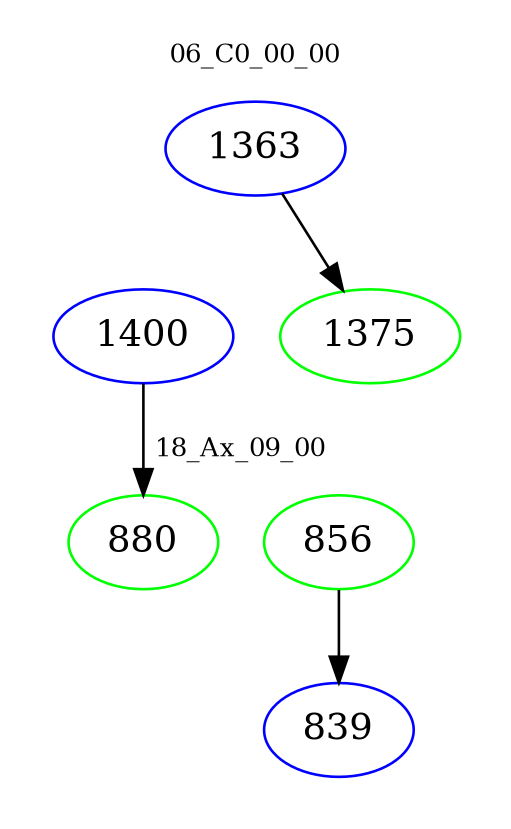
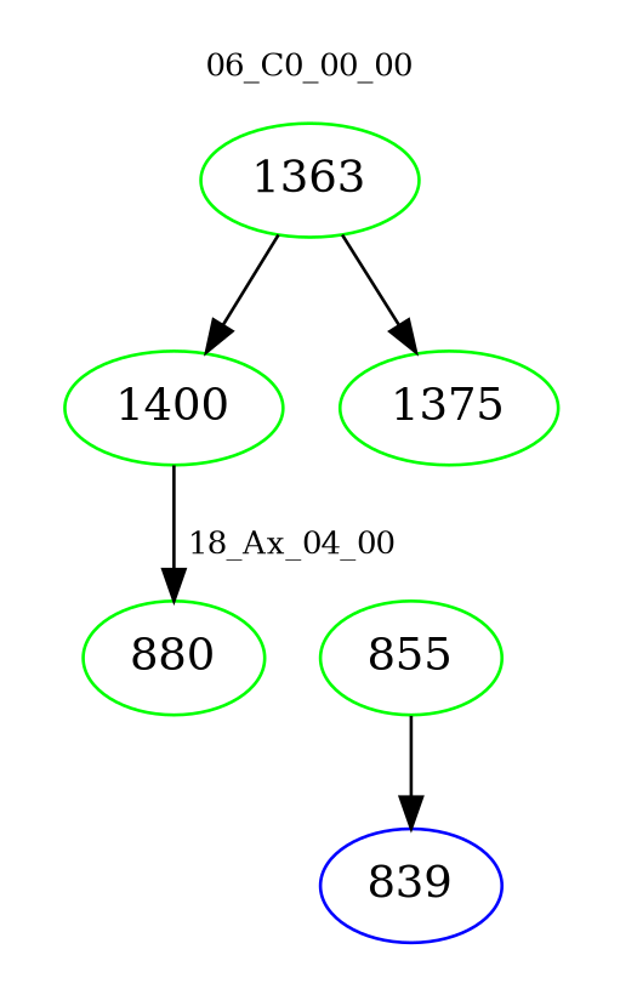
  digraph {
    node [color=green]
    edge [color=black]
-   n1 [label=856]
+   n1 [label=855]
    n2 [color=blue label=839]
    n3 [label=880]
-   n4 [color=blue label=1363]
-   n5 [color=blue label=1400]
+   n4 [label=1363]
+   n5 [label=1400]
    n6 [label=1375]
    subgraph cluster_1 {
      color=white
      fontsize=10
-     label="18_Ax_09_00"
+     label="18_Ax_04_00"
      n1
      n2
      n3
    }
    subgraph cluster_2 {
      color=white
      fontsize=10
      label="06_C0_00_00"
      n4
      n5
      n6
    }
    n1 -> n2
+   n4 -> n5
    n4 -> n6
    n5 -> n3
  }
